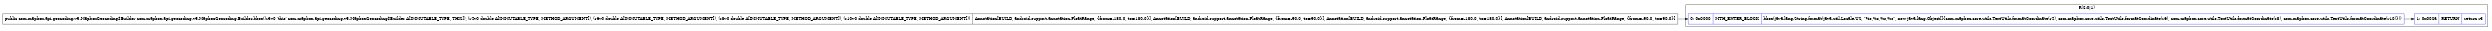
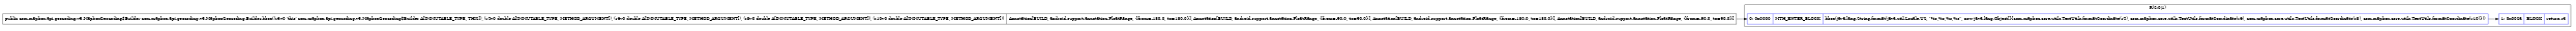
  digraph {
    rankdir=LR
    node [color=blue shape=record]
    n1 [label="{0\:\ 0x0000|MTH_ENTER_BLOCK\l|bbox(java.lang.String.format(java.util.Locale.US, \"%s,%s,%s,%s\", new java.lang.Object[]\{com.mapbox.core.utils.TextUtils.formatCoordinate(r4), com.mapbox.core.utils.TextUtils.formatCoordinate(r6), com.mapbox.core.utils.TextUtils.formatCoordinate(r8), com.mapbox.core.utils.TextUtils.formatCoordinate(r10)\}))\l}"]
-   n2 [label="{1\:\ 0x002a|RETURN\l|return r3\l}"]
+   n2 [label="{1\:\ 0x002a|BLOCK\l|return r3\l}"]
    n3 [label="{public com.mapbox.api.geocoding.v5.MapboxGeocoding$Builder com.mapbox.api.geocoding.v5.MapboxGeocoding.Builder.bbox((r3v0 'this' com.mapbox.api.geocoding.v5.MapboxGeocoding$Builder A[IMMUTABLE_TYPE, THIS]), (r4v0 double A[IMMUTABLE_TYPE, METHOD_ARGUMENT]), (r6v0 double A[IMMUTABLE_TYPE, METHOD_ARGUMENT]), (r8v0 double A[IMMUTABLE_TYPE, METHOD_ARGUMENT]), (r10v0 double A[IMMUTABLE_TYPE, METHOD_ARGUMENT]))  | Annotation[BUILD, android.support.annotation.FloatRange, \{from=\-180.0, to=180.0\}], Annotation[BUILD, android.support.annotation.FloatRange, \{from=\-90.0, to=90.0\}], Annotation[BUILD, android.support.annotation.FloatRange, \{from=\-180.0, to=180.0\}], Annotation[BUILD, android.support.annotation.FloatRange, \{from=\-90.0, to=90.0\}]\l}" color=""]
    subgraph cluster_1 {
      label="R(2:0|1)"
      n1
      n2
    }
    n1 -> n2
    n3 -> n1
  }
